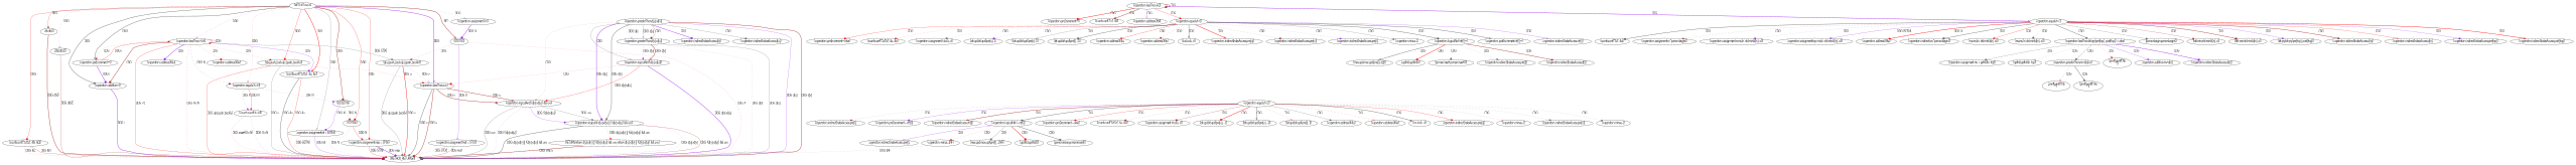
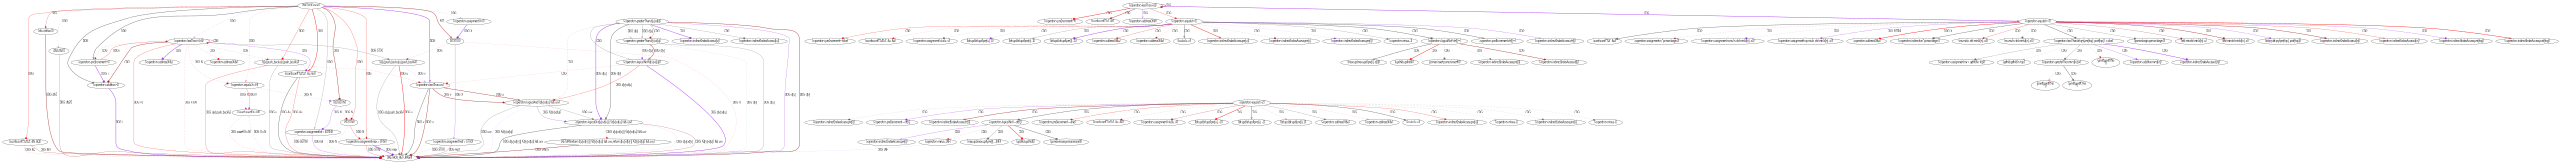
  digraph {
    fontname="Comic Neue"
    node [fontname="Comic Neue"]
    edge [arrowhead=diamond color=gray40 fontname="Comic Neue" style=solid]
    n1 [label="(METHOD,main)"]
    n2 [label="(scanf,scanf(\"%d%d\", &N, &Q))"]
-   n3 [label="(dfs,dfs())"]
+   n3 [label="(dfs,addition())"]
    n4 [label="(<operator>.assignment,X=0)"]
    n5 [label="(dfs2,dfs2())"]
    n6 [label="(<operator>.assignment,bit = BIT(N))"]
    n7 [label="(<operator>.lessThan,i+1<N)"]
    n8 [label="(<operator>.preIncrement,++i)"]
    n9 [label="(<operator>.assignment,max = ST(N))"]
    n10 [label="(scanf,scanf(\"%d%d\", &u, &v))"]
    n11 [label="(<operator>.equals,X==N)"]
    n12 [label="(BIT,BIT(N))"]
    n13 [label="(<operator>.addition,i+1)"]
    n14 [label="(a[v].push_back,a[v].push_back(u))"]
    n15 [label="(ST,ST(N))"]
    n16 [label="(ST,ST(X))"]
    n17 [label="(<operator>.lessThan,u<v)"]
    n18 [label="(METHOD_RETURN,int)"]
    n19 [label="(a[u].push_back,a[u].push_back(v))"]
    n20 [label="(<operator>.addressOf,&u)"]
    n21 [label="(<operator>.addressOf,&v)"]
    n22 [label="(<operator>.assignment,hvst = ST(X))"]
    n23 [label="(assert,assert(X==N))"]
    n24 [label="(<operator>.logicalAnd,!(d[v]>d[u]) && u<v)"]
    n25 [label="(RETURN,return d[u]>d[v] || !(d[v]>d[u]) && u<v;,return d[u]>d[v] || !(d[v]>d[u]) && u<v;)"]
    n26 [label="(<operator>.logicalOr,d[u]>d[v] || !(d[v]>d[u]) && u<v)"]
    n27 [label="(<operator>.greaterThan,d[u]>d[v])"]
    n28 [label="(<operator>.logicalNot,!(d[v]>d[u]))"]
    n29 [label="(<operator>.greaterThan,d[v]>d[u])"]
    n30 [label="(<operator>.indirectIndexAccess,d[v])"]
    n31 [label="(<operator>.indirectIndexAccess,d[u])"]
    n32 [label="(<operator>.minus,-INF)"]
    n33 [label="(<operator>.lessThan,i<Q)"]
    n34 [label="(<operator>.preIncrement,++i)"]
    n35 [label="(scanf,scanf(\"%d\", &t))"]
    n36 [label="(<operator>.addressOf,&t)"]
    n37 [label="(<operator>.equals,t==1)"]
    n38 [label="(<operator>.equals,t==3)"]
    n39 [label="(<operator>.preIncrement,++alive)"]
    n40 [label="(scanf,scanf(\"%d%d\", &u, &v))"]
    n41 [label="(<operator>.assignment,l=lca(u, v))"]
    n42 [label="(bit.upd,bit.upd(pre[u], 1))"]
    n43 [label="(bit.upd,bit.upd(pre[v], 1))"]
    n44 [label="(bit.upd,bit.upd(pre[l], -1))"]
    n45 [label="(<operator>.addressOf,&u)"]
    n46 [label="(<operator>.addressOf,&v)"]
    n47 [label="(lca,lca(u, v))"]
    n48 [label="(<operator>.indirectIndexAccess,pre[u])"]
    n49 [label="(<operator>.indirectIndexAccess,pre[v])"]
    n50 [label="(<operator>.indirectIndexAccess,pre[l])"]
    n51 [label="(<operator>.minus,-1)"]
    n52 [label="(<operator>.logicalNot,!ctr[l]++)"]
    n53 [label="(<operator>.postIncrement,ctr[l]++)"]
    n54 [label="(<operator>.indirectIndexAccess,ctr[l])"]
    n55 [label="(<operator>.equals,t==2)"]
    n56 [label="(<operator>.preDecrement,--alive)"]
    n57 [label="(scanf,scanf(\"%d%d\", &u, &v))"]
    n58 [label="(<operator>.assignment,l=lca(u, v))"]
    n59 [label="(bit.upd,bit.upd(pre[u], -1))"]
    n60 [label="(bit.upd,bit.upd(pre[v], -1))"]
    n61 [label="(bit.upd,bit.upd(pre[l], 1))"]
    n62 [label="(<operator>.addressOf,&u)"]
    n63 [label="(<operator>.addressOf,&v)"]
    n64 [label="(lca,lca(u, v))"]
    n65 [label="(<operator>.indirectIndexAccess,pre[u])"]
    n66 [label="(<operator>.minus,-1)"]
    n67 [label="(<operator>.indirectIndexAccess,pre[v])"]
    n68 [label="(<operator>.minus,-1)"]
    n69 [label="(<operator>.indirectIndexAccess,pre[l])"]
    n70 [label="(<operator>.logicalNot,!--ctr[l])"]
    n71 [label="(<operator>.preDecrement,--ctr[l])"]
    n72 [label="(<operator>.indirectIndexAccess,ctr[l])"]
    n73 [label="(scanf,scanf(\"%d\", &x))"]
    n74 [label="(<operator>.assignment,n=*poman.begin())"]
    n75 [label="(<operator>.assignment,n=mu(n, std::min(d[n], x)))"]
    n76 [label="(<operator>.assignment,top=mu(n, std::min(d[n], x)))"]
    n77 [label="(<operator>.addressOf,&x)"]
    n78 [label="(<operator>.indirection,*poman.begin())"]
    n79 [label="(mu,mu(n, std::min(d[n], x)))"]
    n80 [label="(mu,mu(n, std::min(d[n], x)))"]
    n81 [label="(<operator>.lessThan,bit.qry(pre[top], post[top]) < alive)"]
    n82 [label="(poman.begin,poman.begin())"]
    n83 [label="(std::min,std::min(d[n], x))"]
    n84 [label="(std::min,std::min(d[n], x))"]
    n85 [label="(bit.qry,bit.qry(pre[top], post[top]))"]
    n86 [label="(<operator>.indirectIndexAccess,d[n])"]
    n87 [label="(<operator>.indirectIndexAccess,d[n])"]
    n88 [label="(<operator>.indirectIndexAccess,pre[top])"]
    n89 [label="(<operator>.indirectIndexAccess,post[top])"]
    n90 [label="(max.upd,max.upd(pre[l], d[l]))"]
    n91 [label="(updhld,updhld(l))"]
    n92 [label="(poman.insert,poman.insert(l))"]
    n93 [label="(<operator>.indirectIndexAccess,pre[l])"]
    n94 [label="(<operator>.indirectIndexAccess,d[l])"]
    n95 [label="(max.upd,max.upd(pre[l], -INF))"]
    n96 [label="(updhld,updhld(l))"]
    n97 [label="(poman.erase,poman.erase(l))"]
    n98 [label="(<operator>.indirectIndexAccess,pre[l])"]
    n99 [label="(<operator>.assignment,mv = gethld(n, top))"]
    n100 [label="(gethld,gethld(n, top))"]
    n101 [label="(<operator>.greaterThan,mv+d[n]>x)"]
    n102 [label="(printf,printf(\"No\n\"))"]
    n103 [label="(<operator>.addition,mv+d[n])"]
    n104 [label="(<operator>.indirectIndexAccess,d[n])"]
    n105 [label="(printf,printf(\"No\n\"))"]
    n106 [label="(printf,printf(\"Yes\n\"))"]
    n1 -> n2 [arrowhead=box color=red label="DDG: "]
    n1 -> n3 [color=brown label="DDG: "]
    n1 -> n4 [arrowhead=onormal label="DDG: " style=dotted]
    n1 -> n5 [arrowhead=onormal label="DDG: " style=dotted]
    n1 -> n6 [arrowhead=onormal label="DDG: "]
    n1 -> n7 [arrowhead=onormal color=purple label="DDG: " style=dotted]
    n1 -> n8 [arrowhead=onormal label="DDG: " style=bold]
    n1 -> n9 [color=red label="DDG: "]
    n1 -> n10 [arrowhead=onormal color=red label="DDG: " style=bold]
    n1 -> n11 [arrowhead=onormal color=red label="DDG: " style=dotted]
    n1 -> n12 [arrowhead=box color=brown label="DDG: " style=bold]
    n1 -> n13 [label="DDG: " style=bold]
    n1 -> n14 [arrowhead=box color=red label="DDG: "]
    n1 -> n15 [arrowhead=box color=red label="DDG: "]
    n1 -> n16 [arrowhead=onormal color=brown label="BIT: " style=bold]
    n1 -> n17 [arrowhead=onormal color=purple label="DDG: " style=bold]
    n2 -> n18 [color=brown label="DDG: &N"]
    n2 -> n18 [color=red label="DDG: &Q" style=dotted]
    n3 -> n18 [arrowhead=onormal color=brown label="DDG: dfs()" style=bold]
    n4 -> n16 [arrowhead=box color=purple label="DDG: X" style=bold]
    n5 -> n18 [color=brown label="DDG: dfs2()"]
    n6 -> n18 [color=red label="DDG: BIT(N)" style=dotted]
    n6 -> n18 [color=purple label="DDG: bit"]
    n7 -> n7 [color=red label="CDG: "]
    n7 -> n8 [color=brown label="CDG: " style=dotted]
    n7 -> n10 [arrowhead=box color=purple label="CDG: "]
    n7 -> n11 [arrowhead=box color=brown label="DDG: N" style=dotted]
    n7 -> n13 [arrowhead=box color=brown label="CDG: " style=bold]
    n7 -> n14 [color=brown label="CDG: " style=dotted]
    n7 -> n18 [color=red label="DDG: i+1"]
    n7 -> n18 [arrowhead=box color=red label="DDG: i+1<N" style=dotted]
    n7 -> n19 [label="DDG: ST(X)"]
    n7 -> n20 [arrowhead=box color=purple label="CDG: " style=bold]
    n7 -> n21 [arrowhead=box color=red label="CDG: " style=dotted]
    n8 -> n7 [color=red label="DDG: i"]
    n8 -> n13 [arrowhead=box color=purple label="DDG: i" style=bold]
    n9 -> n18 [arrowhead=box color=red label="DDG: ST(N)"]
    n9 -> n18 [arrowhead=box color=purple label="DDG: max" style=bold]
    n10 -> n18 [arrowhead=box color=red label="DDG: &u"]
    n10 -> n18 [arrowhead=onormal label="DDG: &v" style=bold]
-   n11 -> n12 [color=purple label="INF: N" style=dotted]
+   n11 -> n12 [color=purple label="DDG: N" style=dotted]
    n11 -> n23 [color=purple label="DDG: X" style=dotted]
    n11 -> n23 [color=red label="DDG: N"]
    n12 -> n6 [arrowhead=box color=purple label="DDG: N"]
    n12 -> n15 [arrowhead=box color=brown label="DDG: N" style=dotted]
    n13 -> n18 [arrowhead=box color=purple label="DDG: i" style=bold]
    n14 -> n17 [color=red label="DDG: u" style=dotted]
    n14 -> n18 [label="DDG: u"]
    n14 -> n18 [arrowhead=box color=red label="DDG: a[v].push_back(u)"]
    n15 -> n9 [color=red label="DDG: N"]
    n15 -> n18 [arrowhead=box label="DDG: N" style=dotted]
    n16 -> n18 [color=red label="DDG: X" style=dotted]
    n16 -> n19 [color=brown label="DDG: " style=dotted]
    n16 -> n22 [arrowhead=onormal color=purple label="DDG: X"]
    n17 -> n18 [arrowhead=box color=brown label="DDG: u" style=bold]
    n17 -> n18 [label="DDG: v" style=bold]
    n17 -> n24 [color=brown label="DDG: v" style=bold]
    n17 -> n24 [arrowhead=onormal color=brown label="DDG: u" style=bold]
    n19 -> n17 [arrowhead=onormal color=purple label="DDG: v" style=dotted]
    n19 -> n18 [arrowhead=onormal color=red label="DDG: v" style=bold]
    n19 -> n18 [arrowhead=box label="DDG: a[u].push_back(v)"]
    n22 -> n18 [arrowhead=onormal color=brown label="DDG: ST(X)" style=dotted]
    n22 -> n18 [color=brown label="DDG: hvst"]
    n23 -> n18 [arrowhead=box color=purple label="DDG: X==N" style=dotted]
    n23 -> n18 [arrowhead=box color=red label="DDG: assert(X==N)" style=dotted]
    n24 -> n18 [color=purple label="DDG: !(d[v]>d[u])" style=dotted]
    n24 -> n18 [label="DDG: u<v"]
    n24 -> n26 [label="DDG: u<v"]
    n24 -> n26 [color=purple label="DDG: !(d[v]>d[u])"]
    n25 -> n18 [arrowhead=box color=brown label="DDG: <RET>" style=bold]
    n26 -> n18 [arrowhead=box color=purple label="DDG: d[u]>d[v]" style=dotted]
    n26 -> n18 [arrowhead=onormal color=brown label="DDG: !(d[v]>d[u]) && u<v"]
    n26 -> n18 [arrowhead=box label="DDG: d[u]>d[v] || !(d[v]>d[u]) && u<v" style=bold]
    n26 -> n25 [color=red label="DDG: d[u]>d[v] || !(d[v]>d[u]) && u<v" style=dotted]
    n27 -> n18 [arrowhead=box color=purple label="DDG: d[u]"]
    n27 -> n18 [color=brown label="DDG: d[v]" style=bold]
    n27 -> n24 [arrowhead=onormal color=brown label="CDG: " style=dotted]
    n27 -> n26 [arrowhead=box color=purple label="DDG: d[u]" style=bold]
    n27 -> n26 [label="DDG: d[v]" style=bold]
-   n27 -> n28 [arrowhead=onormal label="CDG: "]
+   n28 -> n27 [arrowhead=onormal label="CDG: "]
    n27 -> n29 [arrowhead=onormal color=purple label="DDG: d[v]" style=dotted]
    n27 -> n29 [arrowhead=onormal label="DDG: d[u]"]
    n27 -> n29 [arrowhead=box color=brown label="CDG: "]
    n27 -> n30 [arrowhead=box color=purple label="CDG: " style=bold]
    n27 -> n31 [arrowhead=box label="CDG: "]
    n28 -> n17 [arrowhead=box color=red label="CDG: " style=dotted]
    n28 -> n18 [color=purple label="DDG: d[v]>d[u]" style=bold]
    n28 -> n24 [color=red label="DDG: d[v]>d[u]"]
    n29 -> n18 [label="DDG: d[v]" style=dotted]
    n29 -> n18 [label="DDG: d[u]"]
    n29 -> n28 [color=purple label="DDG: d[u]" style=dotted]
    n29 -> n28 [arrowhead=onormal color=brown label="DDG: d[v]" style=bold]
-   n32 -> n18 [arrowhead=box label="DDG: INF" style=dotted]
+   n32 -> n18 [arrowhead=box color=purple label="DDG: INF" style=dotted]
    n33 -> n33 [arrowhead=box color=brown label="CDG: " style=bold]
    n33 -> n34 [arrowhead=box color=red label="CDG: " style=bold]
    n33 -> n35 [color=brown label="CDG: " style=bold]
    n33 -> n36 [arrowhead=onormal color=purple label="CDG: "]
    n33 -> n37 [color=red label="CDG: "]
    n33 -> n38 [arrowhead=onormal color=purple label="CDG: " style=bold]
    n37 -> n39 [arrowhead=box color=red label="CDG: "]
    n37 -> n40 [color=red label="CDG: " style=dotted]
    n37 -> n41 [arrowhead=box label="CDG: " style=dotted]
    n37 -> n42 [arrowhead=box color=purple label="CDG: " style=dotted]
    n37 -> n43 [arrowhead=onormal label="CDG: "]
-   n37 -> n44 [arrowhead=box label="CDG: " style=bold]
+   n37 -> n44 [arrowhead=box color=purple label="CDG: " style=bold]
    n37 -> n45 [color=red label="CDG: "]
    n37 -> n46 [color=red label="CDG: " style=dotted]
    n37 -> n47 [arrowhead=onormal label="CDG: " style=bold]
    n37 -> n48 [arrowhead=onormal color=red label="CDG: " style=bold]
    n37 -> n49 [arrowhead=box color=brown label="CDG: " style=dotted]
    n37 -> n50 [color=purple label="CDG: " style=dotted]
    n37 -> n51 [label="CDG: "]
    n37 -> n52 [arrowhead=box label="CDG: " style=bold]
    n37 -> n53 [arrowhead=onormal label="CDG: " style=bold]
    n37 -> n54 [arrowhead=onormal color=purple label="CDG: "]
    n38 -> n73 [arrowhead=box label="CDG: " style=bold]
    n38 -> n74 [color=brown label="CDG: " style=dotted]
    n38 -> n75 [arrowhead=box color=purple label="CDG: " style=dotted]
    n38 -> n76 [color=purple label="DDG: BIT(N)"]
    n38 -> n77 [color=red label="DDG: X" style=bold]
    n38 -> n78 [arrowhead=box label="CDG: " style=bold]
    n38 -> n79 [color=red label="CDG: "]
    n38 -> n80 [arrowhead=box label="CDG: " style=dotted]
    n38 -> n81 [label="CDG: " style=bold]
    n38 -> n82 [arrowhead=box label="CDG: "]
    n38 -> n83 [arrowhead=box color=brown label="CDG: "]
    n38 -> n84 [arrowhead=box color=brown label="CDG: " style=bold]
    n38 -> n85 [color=purple label="CDG: "]
    n38 -> n86 [color=brown label="CDG: " style=bold]
    n38 -> n87 [arrowhead=onormal color=red label="CDG: "]
    n38 -> n88 [arrowhead=box color=purple label="CDG: "]
    n38 -> n89 [arrowhead=onormal color=red label="CDG: " style=bold]
    n52 -> n90 [arrowhead=onormal label="CDG: " style=bold]
    n52 -> n91 [color=red label="CDG: " style=bold]
    n52 -> n92 [arrowhead=box label="CDG: " style=dotted]
    n52 -> n93 [label="CDG: " style=dotted]
    n52 -> n94 [color=brown label="CDG: " style=bold]
    n55 -> n56 [color=red label="CDG: "]
    n55 -> n57 [arrowhead=box color=brown label="CDG: " style=dotted]
    n55 -> n58 [arrowhead=box color=brown label="CDG: "]
    n55 -> n59 [color=red label="CDG: " style=bold]
    n55 -> n60 [arrowhead=onormal label="CDG: " style=bold]
    n55 -> n61 [arrowhead=onormal color=red label="CDG: " style=dotted]
    n55 -> n62 [label="CDG: "]
    n55 -> n63 [arrowhead=onormal color=red label="CDG: " style=dotted]
    n55 -> n64 [label="CDG: " style=bold]
    n55 -> n65 [color=red label="CDG: "]
    n55 -> n66 [arrowhead=onormal color=brown label="CDG: " style=dotted]
    n55 -> n67 [label="CDG: " style=dotted]
    n55 -> n68 [label="CDG: " style=dotted]
    n55 -> n69 [color=brown label="CDG: " style=dotted]
    n55 -> n70 [label="CDG: " style=bold]
    n55 -> n71 [arrowhead=box color=purple label="CDG: "]
    n55 -> n72 [arrowhead=onormal color=brown label="CDG: " style=bold]
    n70 -> n32 [color=red label="CDG: " style=dotted]
    n70 -> n95 [arrowhead=box label="CDG: "]
    n70 -> n96 [arrowhead=box color=red label="CDG: " style=bold]
    n70 -> n97 [arrowhead=box label="CDG: " style=bold]
    n70 -> n98 [arrowhead=onormal color=purple label="CDG: "]
    n81 -> n99 [arrowhead=box label="CDG: "]
    n81 -> n100 [arrowhead=onormal label="CDG: " style=dotted]
    n81 -> n101 [arrowhead=box label="CDG: "]
    n81 -> n102 [color=red label="CDG: " style=dotted]
    n81 -> n103 [color=purple label="CDG: "]
    n81 -> n104 [arrowhead=box color=purple label="CDG: " style=bold]
    n101 -> n105 [arrowhead=onormal color=red label="CDG: " style=dotted]
    n101 -> n106 [label="CDG: " style=bold]
  }
